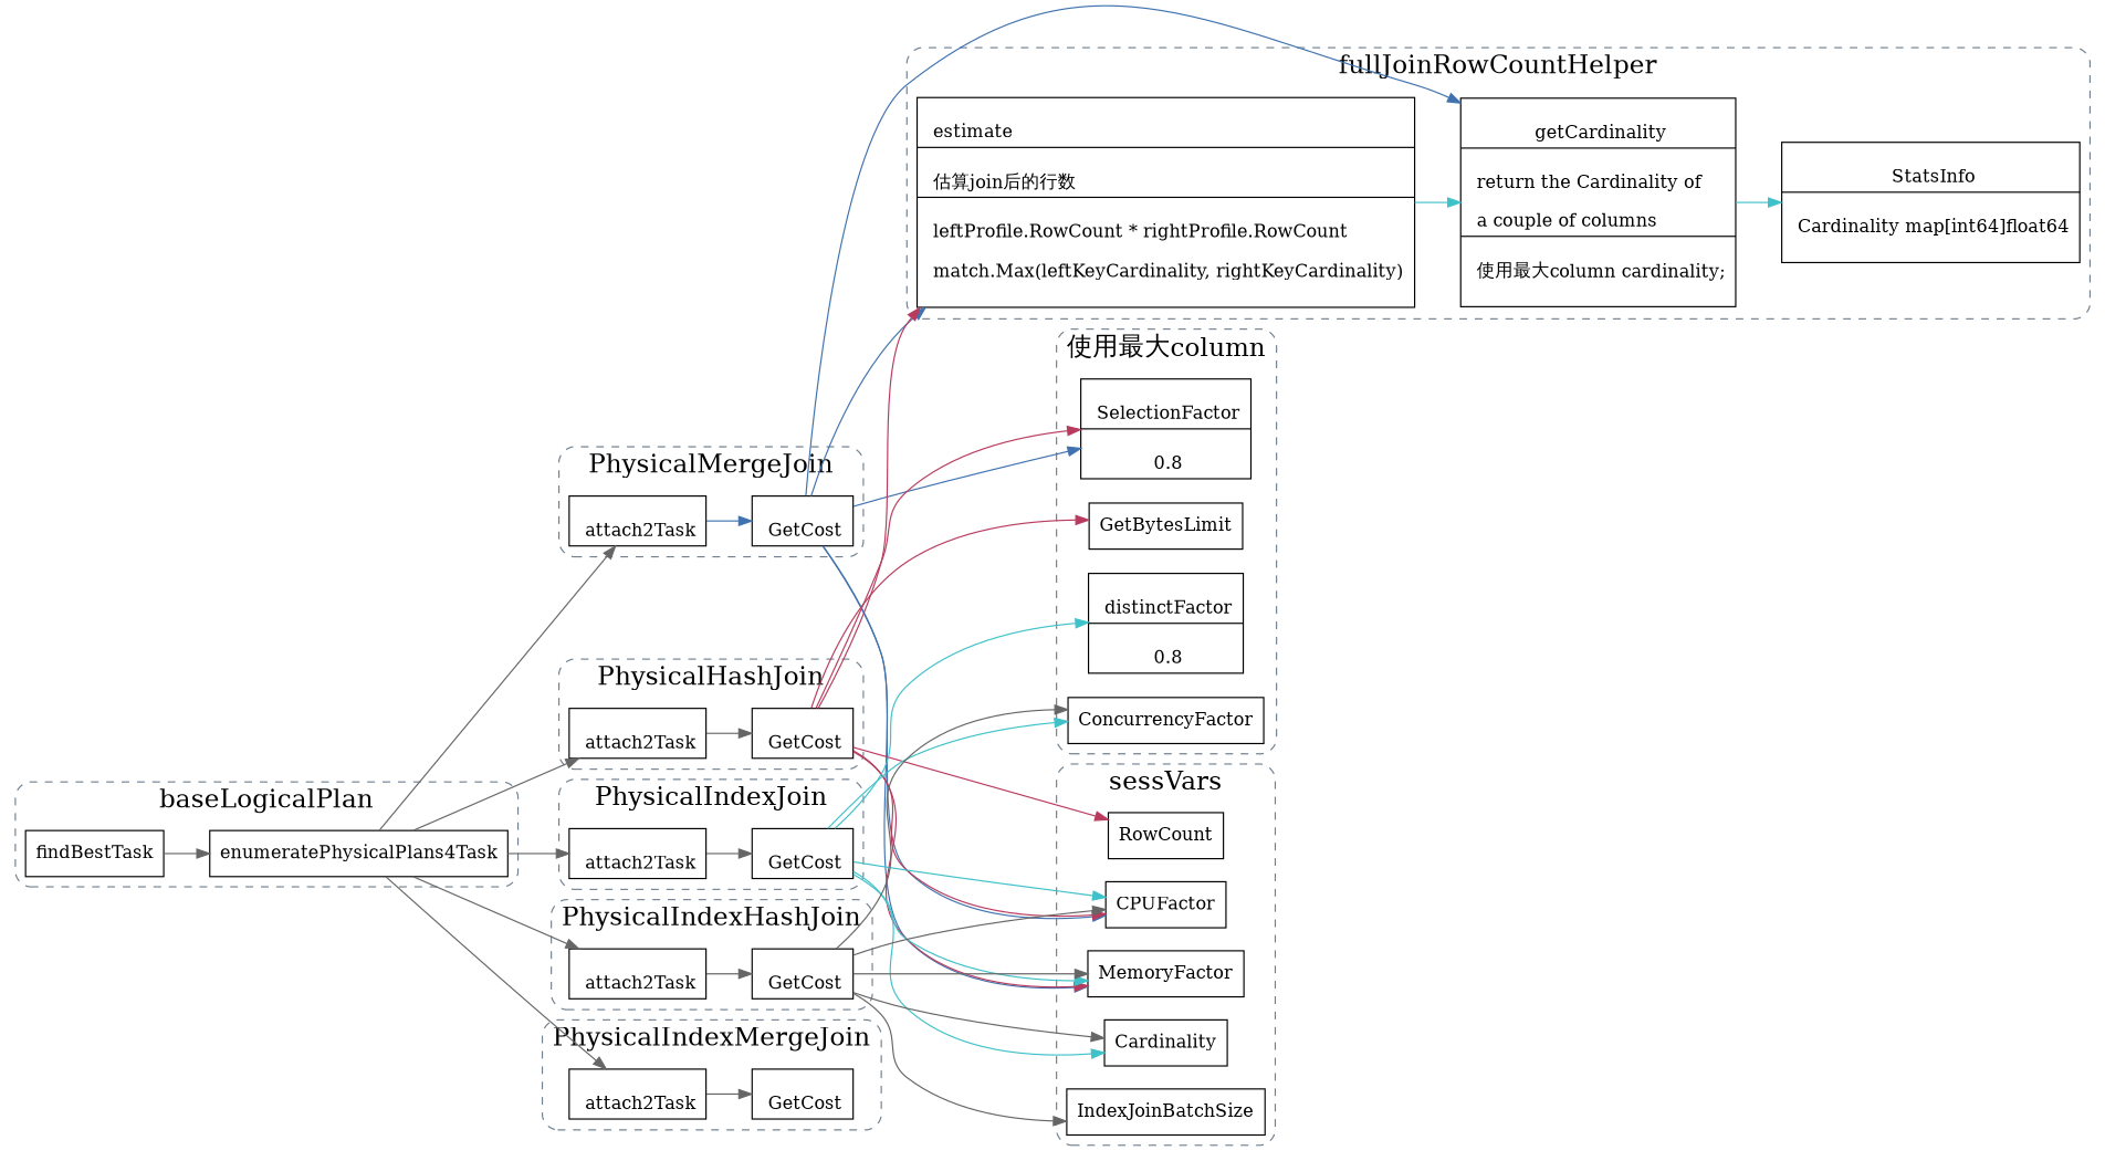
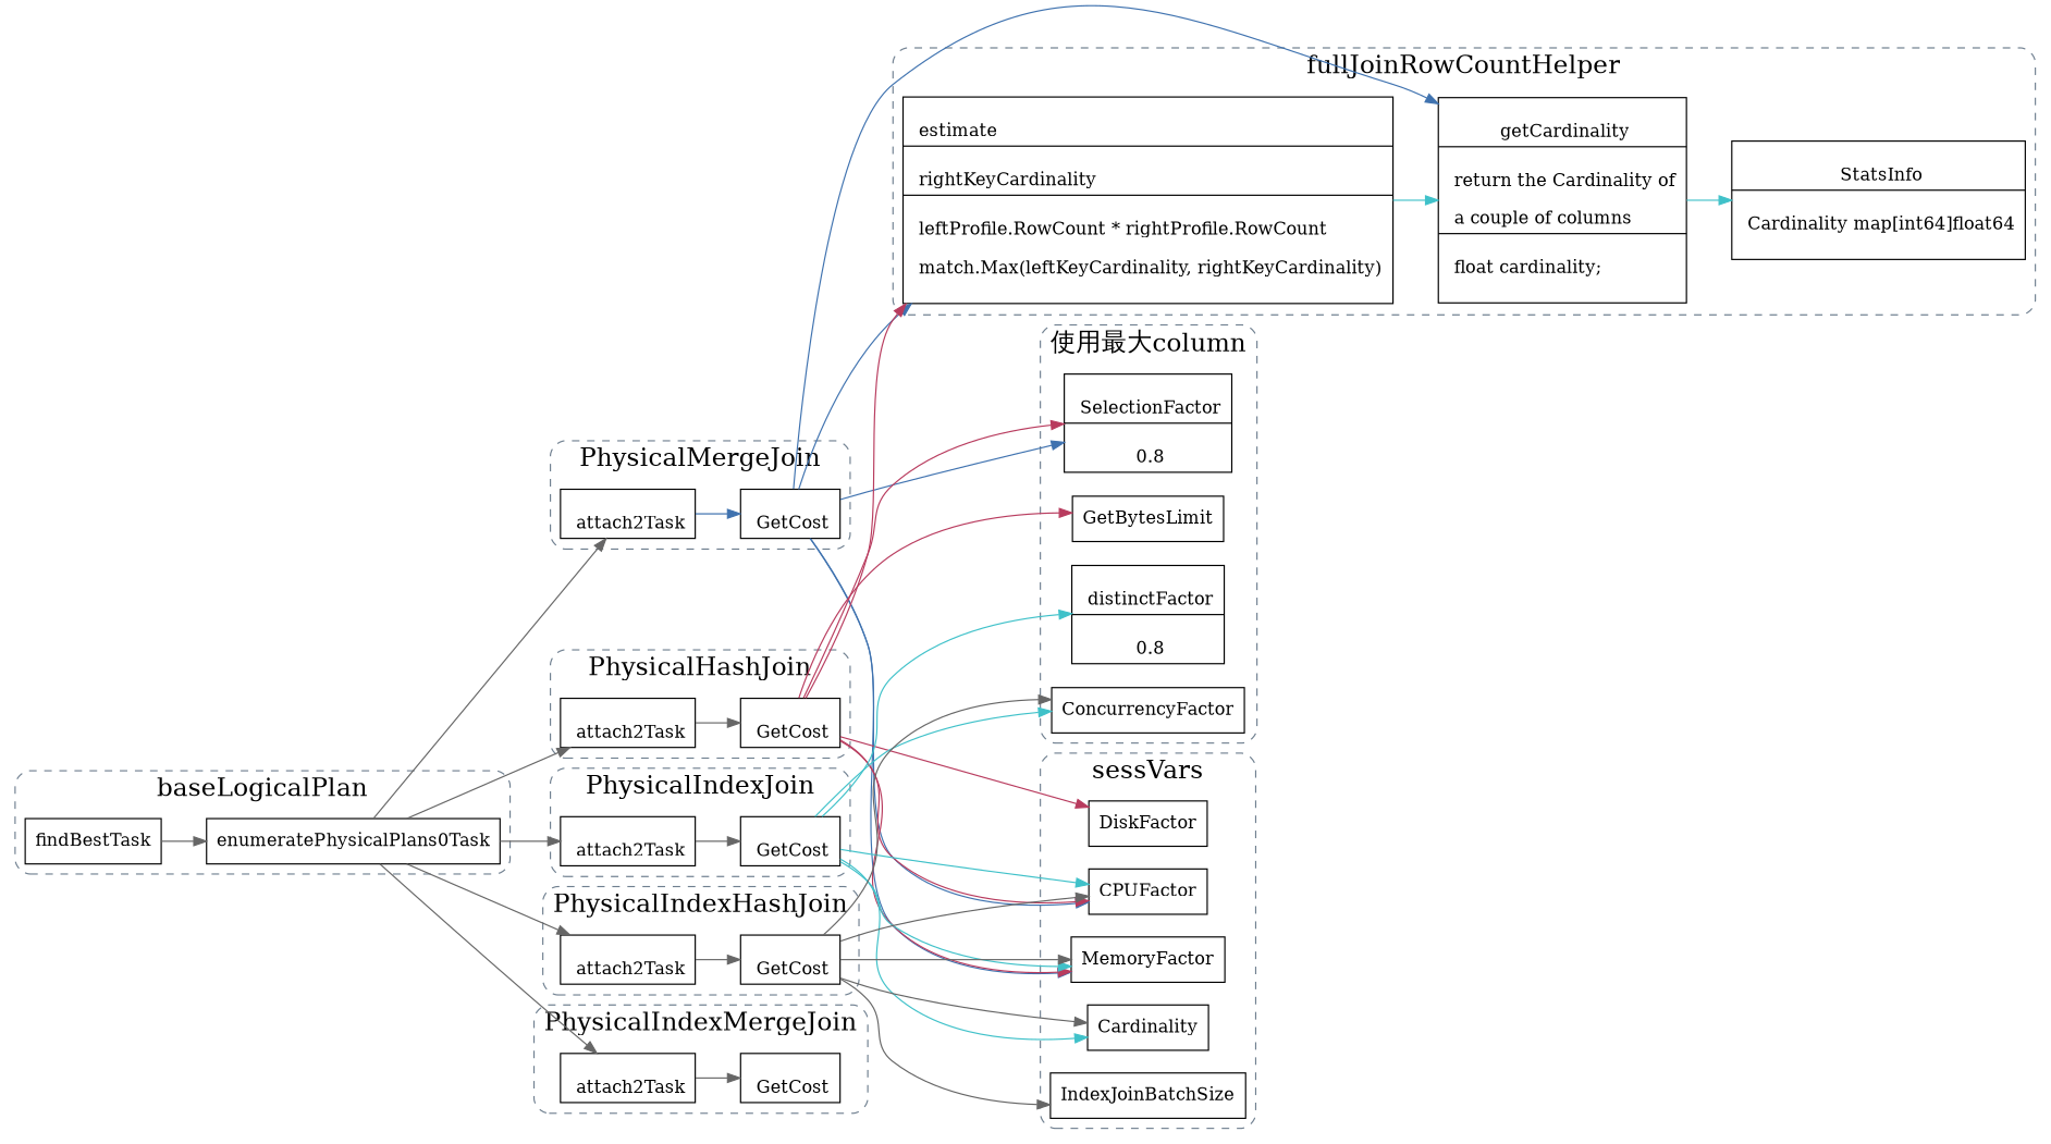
  digraph {
    newrank=true
    rankdir=LR
    node [shape=record]
    edge [color=gray40]
    findBestTask [shape=box]
-   enumeratePhysicalPlans4Task [shape=box]
-   n3 [label="{{\n        estimate\l|\n        估算join后的行数\l|\n        leftProfile.RowCount * rightProfile.RowCount\l\n        match.Max(leftKeyCardinality, rightKeyCardinality)\l\n      }}"]
-   n4 [label="{{\n        getCardinality|\n        return the Cardinality of\l \n        a couple of columns\l|\n        使用最大column cardinality;\l\n      }}"]
+   enumeratePhysicalPlans4Task [shape=box label=enumeratePhysicalPlans0Task]
+   n3 [label="{{\n        estimate\l|\n        rightKeyCardinality\l|\n        leftProfile.RowCount * rightProfile.RowCount\l\n        match.Max(leftKeyCardinality, rightKeyCardinality)\l\n      }}"]
+   n4 [label="{{\n        getCardinality|\n        return the Cardinality of\l \n        a couple of columns\l|\n        float cardinality;\l\n      }}"]
    n5 [label="{{\n        StatsInfo|\n        Cardinality map[int64]float64\l\n      }}"]
    CPUFactor [shape=box]
    MemoryFactor [shape=box]
    IndexJoinBatchSize [shape=box]
    n9 [label=Cardinality shape=box]
-   DiskFactor [shape=box label=RowCount]
+   DiskFactor [shape=box]
    n11 [label="{{\n        SelectionFactor|\n        0.8\n      }}"]
    n12 [label="{{\n        distinctFactor|\n        0.8\n      }}"]
    GetBytesLimit [shape=box]
    ConcurrencyFactor [shape=box]
    n15 [label="{{\n        attach2Task\n      }}"]
    n16 [label="{{\n        GetCost\n      }}"]
    n17 [label="{{\n        attach2Task\n      }}"]
    n18 [label="{{\n        GetCost\n      }}"]
    n19 [label="{{\n        attach2Task\n      }}"]
    n20 [label="{{\n        GetCost\n      }}"]
    n21 [label="{{\n        attach2Task\n      }}"]
    n22 [label="{{\n        GetCost\n      }}"]
    n23 [label="{{\n        attach2Task\n      }}"]
    n24 [label="{{\n        GetCost\n      }}"]
    subgraph cluster_1 {
      color=slategrey
      fontsize=20
      label=baseLogicalPlan
      style="rounded,dashed"
      findBestTask
      enumeratePhysicalPlans4Task
    }
    subgraph cluster_2 {
      color=slategrey
      fontsize=20
      label=fullJoinRowCountHelper
      style="rounded,dashed"
      n3
      n4
      n5
    }
    subgraph cluster_3 {
      color=slategrey
      fontsize=20
      label=sessVars
      style="rounded,dashed"
      CPUFactor
      MemoryFactor
      IndexJoinBatchSize
      n9
      DiskFactor
    }
    subgraph cluster_4 {
      color=slategrey
      fontsize=20
      label="使用最大column"
      style="rounded,dashed"
      n11
      n12
      GetBytesLimit
      ConcurrencyFactor
    }
    subgraph cluster_5 {
      color=slategrey
      fontsize=20
      label=PhysicalMergeJoin
      style="rounded,dashed"
      n15
      n16
    }
    subgraph cluster_6 {
      color=slategrey
      fontsize=20
      label=PhysicalHashJoin
      style="rounded,dashed"
      n17
      n18
    }
    subgraph cluster_7 {
      color=slategrey
      fontsize=20
      label=PhysicalIndexJoin
      style="rounded,dashed"
      n19
      n20
    }
    subgraph cluster_8 {
      color=slategrey
      fontsize=20
      label=PhysicalIndexHashJoin
      style="rounded,dashed"
      n21
      n22
    }
    subgraph cluster_9 {
      color=slategrey
      fontsize=20
      label=PhysicalIndexMergeJoin
      style="rounded,dashed"
      n23
      n24
    }
    findBestTask -> enumeratePhysicalPlans4Task
    enumeratePhysicalPlans4Task -> n15
    enumeratePhysicalPlans4Task -> n17
    enumeratePhysicalPlans4Task -> n19
    enumeratePhysicalPlans4Task -> n21
    enumeratePhysicalPlans4Task -> n23
    n3 -> n4 [color="#3fc1c9"]
    n4 -> n5 [color="#3fc1c9"]
    n15 -> n16 [color="#3f72af"]
    n16 -> n3 [color="#3f72af"]
    n16 -> n4 [color="#3f72af"]
    n16 -> CPUFactor [color="#3f72af"]
    n16 -> MemoryFactor [color="#3f72af"]
    n16 -> n11 [color="#3f72af"]
    n17 -> n18
    n18 -> n3 [color="#b83b5e"]
    n18 -> CPUFactor [color="#b83b5e"]
    n18 -> MemoryFactor [color="#b83b5e"]
    n18 -> DiskFactor [color="#b83b5e"]
    n18 -> n11 [color="#b83b5e"]
    n18 -> GetBytesLimit [color="#b83b5e"]
    n19 -> n20
    n20 -> CPUFactor [color="#3fc1c9"]
    n20 -> MemoryFactor [color="#3fc1c9"]
    n20 -> n9 [color="#3fc1c9"]
    n20 -> n12 [color="#3fc1c9"]
    n20 -> ConcurrencyFactor [color="#3fc1c9"]
    n21 -> n22
    n22 -> CPUFactor
    n22 -> MemoryFactor
    n22 -> IndexJoinBatchSize
    n22 -> n9
    n22 -> ConcurrencyFactor
    n23 -> n24
  }
